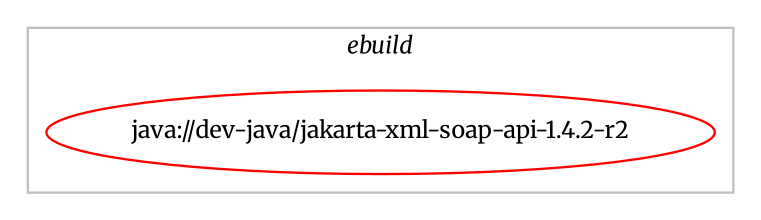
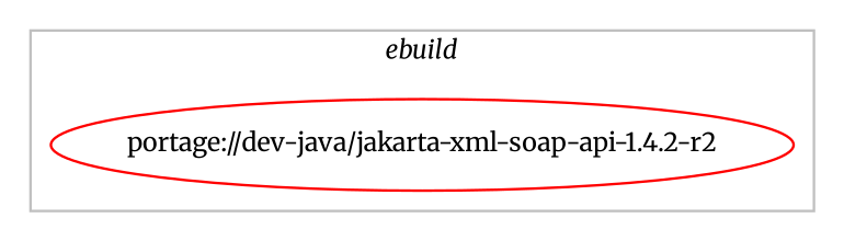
  digraph {
    compound=true
    concentrate=true
    fontname=Merriweather
    fontsize=10
    newrank=true
    rankdir=LR
    ranksep=1.5
-   n1 [color=red fontname=Merriweather fontsize=10 label="java://dev-java/jakarta-xml-soap-api-1.4.2-r2" width=4]
+   n1 [color=red fontname=Merriweather fontsize=10 label="portage://dev-java/jakarta-xml-soap-api-1.4.2-r2" width=4]
    subgraph cluster_1 {
      color=gray
      label=<<i>ebuild</i>>
      n1
    }
    subgraph cluster_2 {
      color=gray
      label=<<i>dependencies</i>>
      subgraph cluster_3 {
        color=gray
        fillcolor="#eeeeee"
        label=<<i>compile</i>>
        style=filled
      }
      subgraph cluster_4 {
        color=gray
        fillcolor="#eeeeee"
        label=<<i>compile and run</i>>
        style=filled
      }
      subgraph cluster_5 {
        color=gray
        fillcolor="#eeeeee"
        label=<<i>run</i>>
        style=filled
      }
    }
    subgraph cluster_6 {
      color=gray
      label=<<i>candidates</i>>
      rank=same
    }
  }
